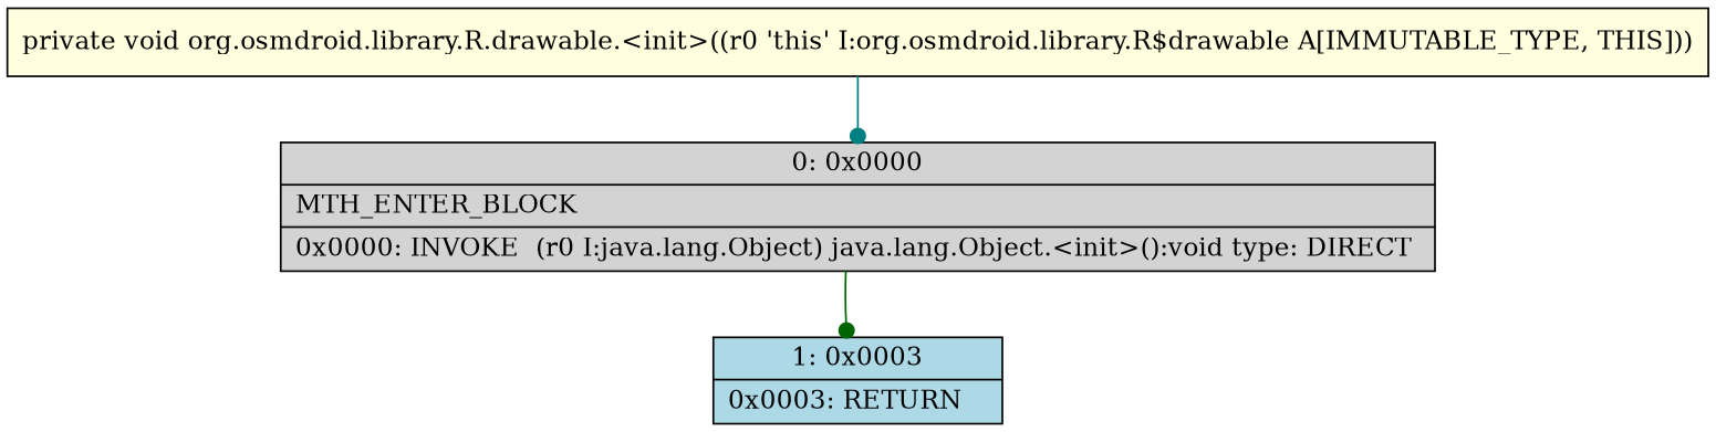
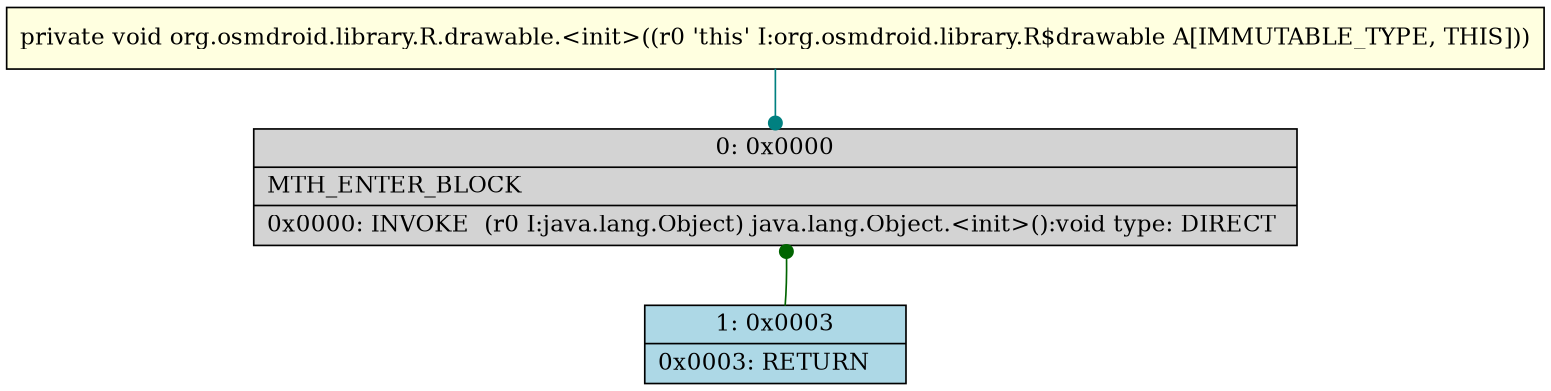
  digraph {
    fontname="DejaVu Serif"
    node [shape=record style=filled fontname="DejaVu Serif"]
    edge [arrowhead=dot fontname="DejaVu Serif"]
    n1 [label="{0\:\ 0x0000|MTH_ENTER_BLOCK\l|0x0000: INVOKE  (r0 I:java.lang.Object) java.lang.Object.\<init\>():void type: DIRECT \l}" fillcolor=lightgrey]
    n2 [label="{1\:\ 0x0003|0x0003: RETURN   \l}" fillcolor=lightblue]
    n3 [label="{private void org.osmdroid.library.R.drawable.\<init\>((r0 'this' I:org.osmdroid.library.R$drawable A[IMMUTABLE_TYPE, THIS])) }" fillcolor=lightyellow]
-   n1 -> n2 [color=darkgreen]
+   n2 -> n1 [color=darkgreen]
    n3 -> n1 [color=teal]
  }
